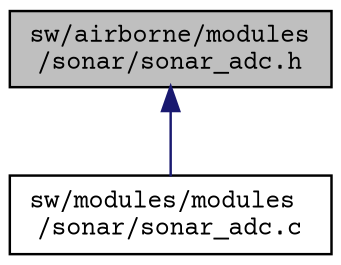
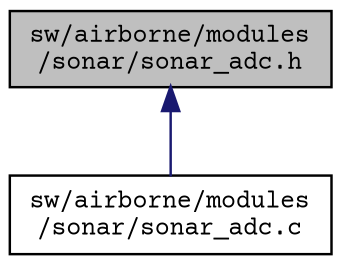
  digraph {
    fontname="Courier Prime"
    node [color=black fontname="Courier Prime" fontsize=10 shape=record style=filled]
    n1 [fillcolor=grey75 fontcolor=black height=0.2 label="sw/airborne/modules\l/sonar/sonar_adc.h" width=0.4]
-   n2 [fillcolor=white height=0.2 label="sw/modules/modules\l/sonar/sonar_adc.c" width=0.4]
+   n2 [fillcolor=white height=0.2 label="sw/airborne/modules\l/sonar/sonar_adc.c" width=0.4]
    n1 -> n2 [color=midnightblue dir=back fontname="Courier Prime" fontsize=10 labelfontname=FreeSans labelfontsize=10 style=solid]
  }
